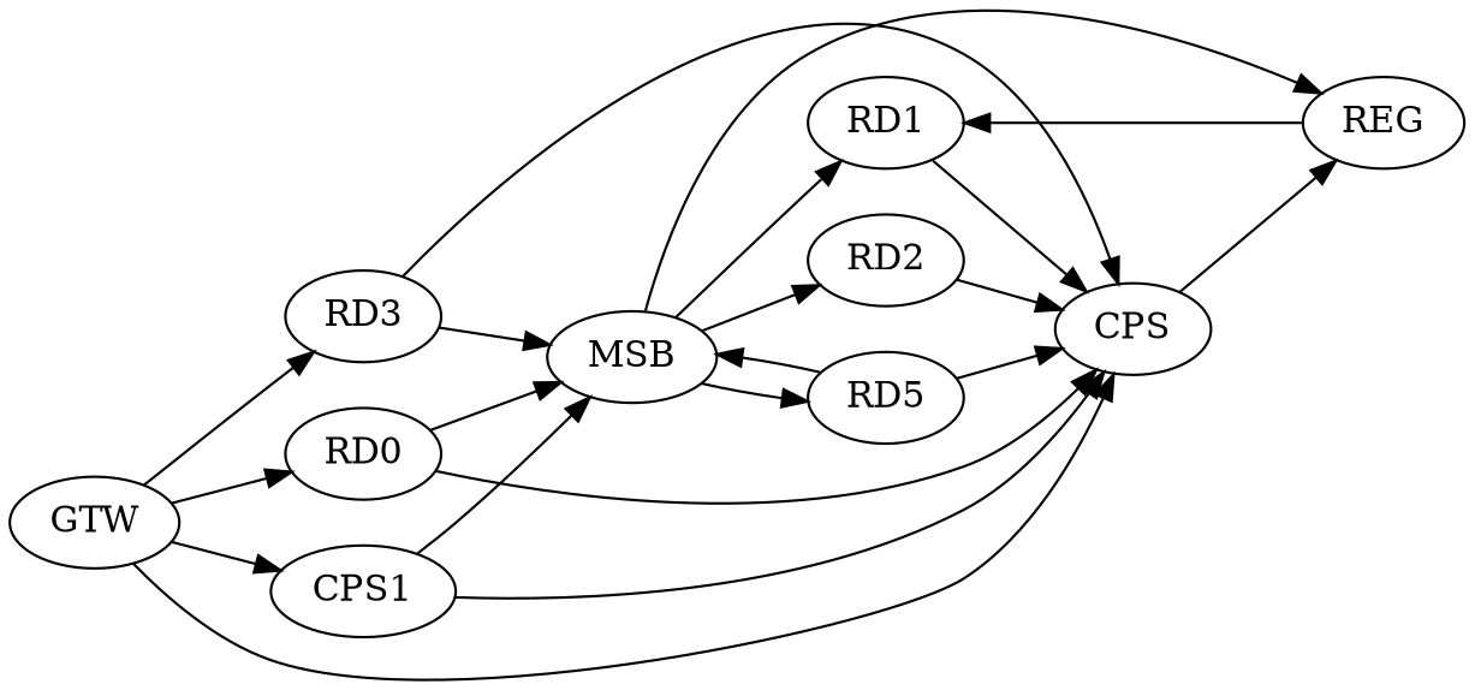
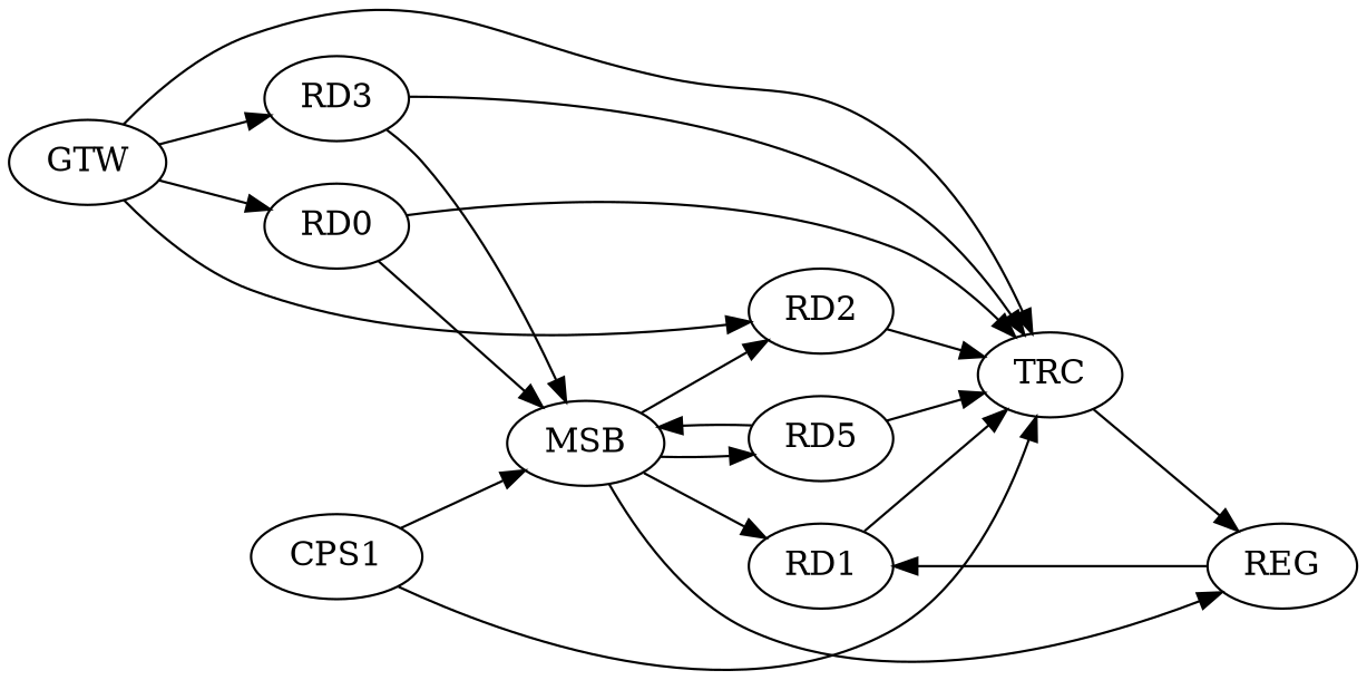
  strict digraph {
    rankdir=LR
    n1 [label=RD1]
-   n2 [label=CPS]
+   n2 [label=TRC]
    n3 [label=REG]
    n4 [label=RD2]
    n5 [label=MSB]
    n6 [label=RD5]
    n7 [label=RD3]
    n8 [label=RD0]
    n9 [label=CPS1]
    n10 [label=GTW]
    n1 -> n2
    n2 -> n3
    n3 -> n1
    n4 -> n2
    n5 -> n1
    n5 -> n3
    n5 -> n4
    n5 -> n6
    n6 -> n2
    n6 -> n5
    n7 -> n2
    n7 -> n5
    n8 -> n2
    n8 -> n5
    n9 -> n2
    n9 -> n5
    n10 -> n2
    n10 -> n7
    n10 -> n8
-   n10 -> n9
+   n10 -> n4
  }
